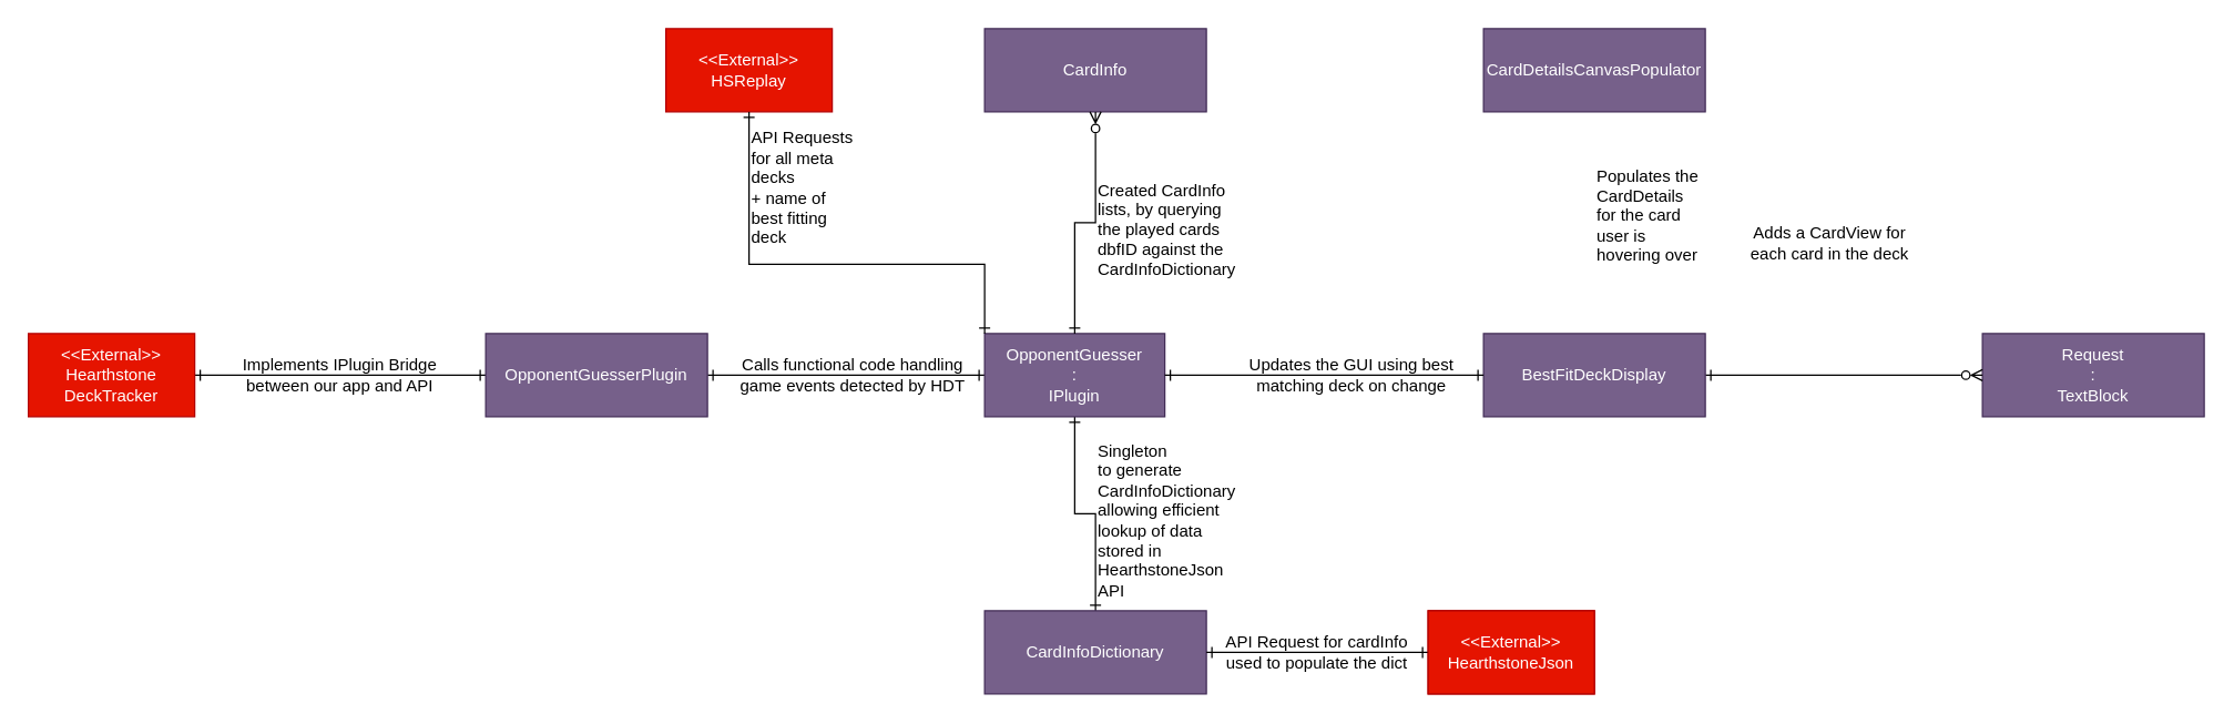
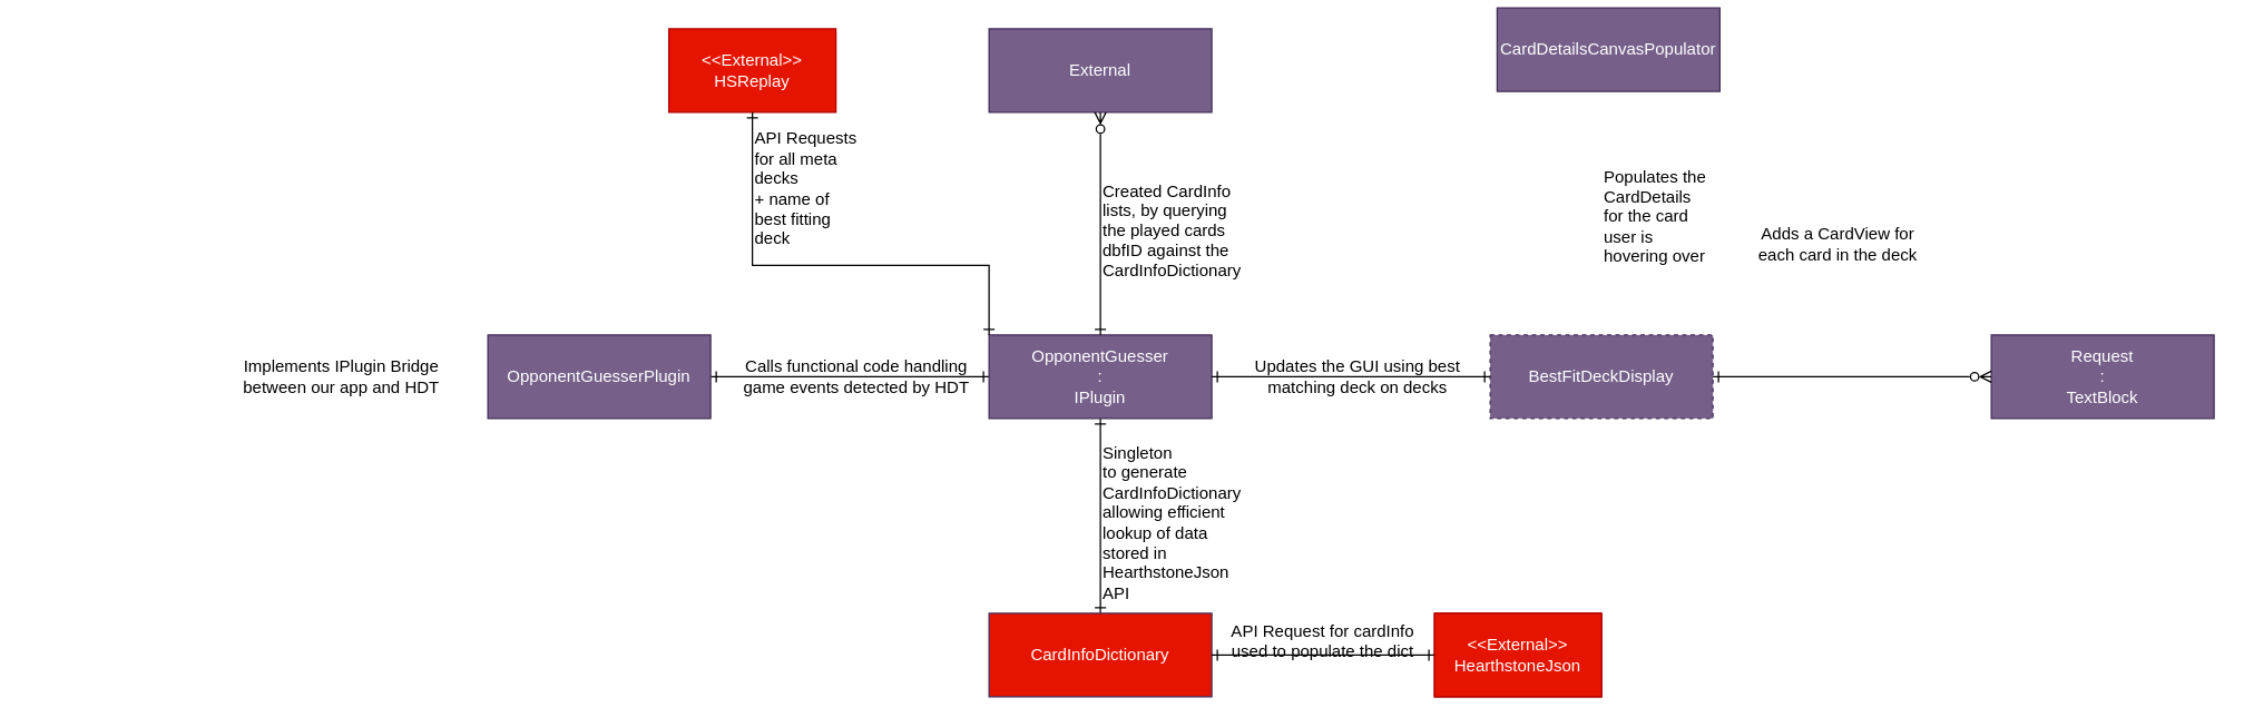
  <mxCell id="0" />
  <mxCell id="1" parent="0" />
  <mxCell id="2" value="" style="edgeStyle=entityRelationEdgeStyle;endArrow=ERone;startArrow=ERone;endFill=0;startFill=0;exitX=1;exitY=0.5;exitDx=0;exitDy=0;entryX=0;entryY=0.5;entryDx=0;entryDy=0;" parent="1" source="5" target="7" edge="1"><mxGeometry width="100" height="100" relative="1" as="geometry"><mxPoint x="600" y="275" as="sourcePoint" /><mxPoint x="760" y="275" as="targetPoint" /></mxGeometry></mxCell>
- <mxCell id="3" style="edgeStyle=orthogonalEdgeStyle;rounded=0;orthogonalLoop=1;jettySize=auto;html=1;exitX=1;exitY=0.5;exitDx=0;exitDy=0;entryX=0;entryY=0.5;entryDx=0;entryDy=0;startArrow=ERone;startFill=0;endArrow=ERone;endFill=0;" parent="1" source="4" target="5" edge="1"><mxGeometry relative="1" as="geometry"><mxPoint x="350" y="275" as="targetPoint" /></mxGeometry></mxCell>
- <mxCell id="4" value="&amp;lt;&amp;lt;External&amp;gt;&amp;gt;&lt;br&gt;Hearthstone DeckTracker" style="rounded=0;whiteSpace=wrap;html=1;fillColor=#e51400;strokeColor=#B20000;fontColor=#ffffff;" parent="1" vertex="1"><mxGeometry x="20" y="240" width="120" height="60" as="geometry" /></mxCell>
  <mxCell id="5" value="OpponentGuesserPlugin" style="rounded=0;whiteSpace=wrap;html=1;fillColor=#76608a;fontColor=#ffffff;strokeColor=#432D57;" parent="1" vertex="1"><mxGeometry x="350" y="240" width="160" height="60" as="geometry" /></mxCell>
  <mxCell id="6" style="edgeStyle=orthogonalEdgeStyle;rounded=0;orthogonalLoop=1;jettySize=auto;html=1;exitX=0.5;exitY=1;exitDx=0;exitDy=0;startArrow=ERone;startFill=0;endArrow=ERone;endFill=0;" parent="1" source="7" target="13" edge="1"><mxGeometry relative="1" as="geometry" /></mxCell>
- <mxCell id="7" value="OpponentGuesser&lt;br&gt;:&lt;br&gt;IPlugin" style="rounded=0;whiteSpace=wrap;html=1;fillColor=#76608a;fontColor=#ffffff;strokeColor=#432D57;" parent="1" vertex="1"><mxGeometry x="710" y="240" width="130" height="60" as="geometry" /></mxCell>
- <mxCell id="8" value="Implements IPlugin Bridge between our app and API" style="text;html=1;strokeColor=none;fillColor=none;align=center;verticalAlign=middle;whiteSpace=wrap;rounded=0;" parent="1" vertex="1"><mxGeometry x="165" y="255" width="160" height="30" as="geometry" /></mxCell>
+ <mxCell id="7" value="OpponentGuesser&lt;br&gt;:&lt;br&gt;IPlugin" style="rounded=0;whiteSpace=wrap;html=1;fillColor=#76608a;fontColor=#ffffff;strokeColor=#432D57;" parent="1" vertex="1"><mxGeometry x="710" y="240" width="160" height="60" as="geometry" /></mxCell>
+ <mxCell id="8" value="Implements IPlugin Bridge between our app and HDT" style="text;html=1;strokeColor=none;fillColor=none;align=center;verticalAlign=middle;whiteSpace=wrap;rounded=0;" parent="1" vertex="1"><mxGeometry x="165" y="255" width="160" height="30" as="geometry" /></mxCell>
  <mxCell id="9" value="Calls functional code handling game events detected by HDT" style="text;html=1;strokeColor=none;fillColor=none;align=center;verticalAlign=middle;whiteSpace=wrap;rounded=0;" parent="1" vertex="1"><mxGeometry x="530" y="255" width="170" height="30" as="geometry" /></mxCell>
- <mxCell id="10" value="CardInfo" style="rounded=0;whiteSpace=wrap;html=1;fillColor=#76608a;fontColor=#ffffff;strokeColor=#432D57;" parent="1" vertex="1"><mxGeometry x="710" y="20" width="160" height="60" as="geometry" /></mxCell>
+ <mxCell id="10" value="External" style="rounded=0;whiteSpace=wrap;html=1;fillColor=#76608a;fontColor=#ffffff;strokeColor=#432D57;" parent="1" vertex="1"><mxGeometry x="710" y="20" width="160" height="60" as="geometry" /></mxCell>
  <mxCell id="11" value="Request&lt;br&gt;:&lt;br&gt;TextBlock" style="rounded=0;whiteSpace=wrap;html=1;fillColor=#76608a;fontColor=#ffffff;strokeColor=#432D57;" parent="1" vertex="1"><mxGeometry x="1430" y="240" width="160" height="60" as="geometry" /></mxCell>
  <mxCell id="12" value="" style="edgeStyle=orthogonalEdgeStyle;rounded=0;orthogonalLoop=1;jettySize=auto;html=1;startArrow=ERone;startFill=0;endArrow=ERzeroToMany;endFill=0;exitX=0.5;exitY=0;exitDx=0;exitDy=0;" parent="1" source="7" target="10" edge="1"><mxGeometry relative="1" as="geometry" /></mxCell>
- <mxCell id="13" value="CardInfoDictionary" style="rounded=0;whiteSpace=wrap;html=1;fillColor=#76608a;fontColor=#ffffff;strokeColor=#432D57;" parent="1" vertex="1"><mxGeometry x="710" y="440" width="160" height="60" as="geometry" /></mxCell>
+ <mxCell id="13" value="CardInfoDictionary" style="rounded=0;whiteSpace=wrap;html=1;fillColor=#e51400;fontColor=#ffffff;strokeColor=#432D57;" parent="1" vertex="1"><mxGeometry x="710" y="440" width="160" height="60" as="geometry" /></mxCell>
  <mxCell id="14" style="edgeStyle=orthogonalEdgeStyle;rounded=0;orthogonalLoop=1;jettySize=auto;html=1;entryX=0;entryY=0.5;entryDx=0;entryDy=0;endArrow=ERzeroToMany;endFill=0;startArrow=ERone;startFill=0;" parent="1" source="15" target="11" edge="1"><mxGeometry relative="1" as="geometry" /></mxCell>
- <mxCell id="15" value="BestFitDeckDisplay" style="rounded=0;whiteSpace=wrap;html=1;fillColor=#76608a;fontColor=#ffffff;strokeColor=#432D57;" parent="1" vertex="1"><mxGeometry x="1070" y="240" width="160" height="60" as="geometry" /></mxCell>
- <mxCell id="16" value="CardDetailsCanvasPopulator" style="rounded=0;whiteSpace=wrap;html=1;fillColor=#76608a;fontColor=#ffffff;strokeColor=#432D57;" parent="1" vertex="1"><mxGeometry x="1070" y="20" width="160" height="60" as="geometry" /></mxCell>
+ <mxCell id="15" value="BestFitDeckDisplay" style="rounded=0;whiteSpace=wrap;html=1;fillColor=#76608a;fontColor=#ffffff;strokeColor=#432D57;dashed=1;" parent="1" vertex="1"><mxGeometry x="1070" y="240" width="160" height="60" as="geometry" /></mxCell>
+ <mxCell id="16" value="CardDetailsCanvasPopulator" style="rounded=0;whiteSpace=wrap;html=1;fillColor=#76608a;fontColor=#ffffff;strokeColor=#432D57;" parent="1" vertex="1"><mxGeometry x="1075" y="5" width="160" height="60" as="geometry" /></mxCell>
  <mxCell id="17" value="" style="edgeStyle=entityRelationEdgeStyle;endArrow=ERone;startArrow=ERone;endFill=0;startFill=0;exitX=0;exitY=0.5;exitDx=0;exitDy=0;entryX=1;entryY=0.5;entryDx=0;entryDy=0;" parent="1" source="15" target="7" edge="1"><mxGeometry width="100" height="100" relative="1" as="geometry"><mxPoint x="520" y="280" as="sourcePoint" /><mxPoint x="720" y="280" as="targetPoint" /></mxGeometry></mxCell>
- <mxCell id="18" value="Updates the GUI using best matching deck on change" style="text;html=1;strokeColor=none;fillColor=none;align=center;verticalAlign=middle;whiteSpace=wrap;rounded=0;" parent="1" vertex="1"><mxGeometry x="900" y="255" width="150" height="30" as="geometry" /></mxCell>
+ <mxCell id="18" value="Updates the GUI using best matching deck on decks" style="text;html=1;strokeColor=none;fillColor=none;align=center;verticalAlign=middle;whiteSpace=wrap;rounded=0;" parent="1" vertex="1"><mxGeometry x="900" y="255" width="150" height="30" as="geometry" /></mxCell>
  <mxCell id="19" value="&amp;lt;&amp;lt;External&amp;gt;&amp;gt;&lt;br&gt;HearthstoneJson" style="rounded=0;whiteSpace=wrap;html=1;fillColor=#e51400;strokeColor=#B20000;fontColor=#ffffff;" parent="1" vertex="1"><mxGeometry x="1030" y="440" width="120" height="60" as="geometry" /></mxCell>
  <mxCell id="20" style="edgeStyle=orthogonalEdgeStyle;rounded=0;orthogonalLoop=1;jettySize=auto;html=1;exitX=1;exitY=0.5;exitDx=0;exitDy=0;startArrow=ERone;startFill=0;endArrow=ERone;endFill=0;entryX=0;entryY=0.5;entryDx=0;entryDy=0;" parent="1" source="13" target="19" edge="1"><mxGeometry relative="1" as="geometry"><mxPoint x="800" y="340" as="sourcePoint" /><mxPoint x="800" y="450" as="targetPoint" /></mxGeometry></mxCell>
- <mxCell id="21" value="API Request for cardInfo used to populate the dict" style="text;html=1;strokeColor=none;fillColor=none;align=center;verticalAlign=middle;whiteSpace=wrap;rounded=0;" parent="1" vertex="1"><mxGeometry x="880" y="455" width="140" height="30" as="geometry" /></mxCell>
+ <mxCell id="21" value="API Request for cardInfo used to populate the dict" style="text;html=1;strokeColor=none;fillColor=none;align=center;verticalAlign=middle;whiteSpace=wrap;rounded=0;" parent="1" vertex="1"><mxGeometry x="880" y="445" width="140" height="30" as="geometry" /></mxCell>
  <mxCell id="22" value="Created CardInfo lists, by querying the played cards dbfID against the CardInfoDictionary" style="text;html=1;strokeColor=none;fillColor=none;align=left;verticalAlign=middle;whiteSpace=wrap;rounded=0;" parent="1" vertex="1"><mxGeometry x="790" y="100" width="80" height="130" as="geometry" /></mxCell>
  <mxCell id="23" value="&amp;lt;&amp;lt;External&amp;gt;&amp;gt;&lt;br&gt;HearthstoneJson" style="rounded=0;whiteSpace=wrap;html=1;fillColor=#e51400;strokeColor=#B20000;fontColor=#ffffff;" parent="1" vertex="1"><mxGeometry x="1030" y="440" width="120" height="60" as="geometry" /></mxCell>
  <mxCell id="24" value="&amp;lt;&amp;lt;External&amp;gt;&amp;gt;&lt;br&gt;HSReplay" style="rounded=0;whiteSpace=wrap;html=1;fillColor=#e51400;strokeColor=#B20000;fontColor=#ffffff;" parent="1" vertex="1"><mxGeometry x="480" y="20" width="120" height="60" as="geometry" /></mxCell>
  <mxCell id="25" style="edgeStyle=orthogonalEdgeStyle;rounded=0;orthogonalLoop=1;jettySize=auto;html=1;exitX=0;exitY=0;exitDx=0;exitDy=0;startArrow=ERone;startFill=0;endArrow=ERone;endFill=0;entryX=0.5;entryY=1;entryDx=0;entryDy=0;" parent="1" source="7" target="24" edge="1"><mxGeometry relative="1" as="geometry"><mxPoint x="800" y="310" as="sourcePoint" /><mxPoint x="800" y="420" as="targetPoint" /><Array as="points"><mxPoint x="710" y="190" /><mxPoint x="540" y="190" /></Array></mxGeometry></mxCell>
  <mxCell id="26" value="API Requests for all meta decks&lt;br style=&quot;border-color: var(--border-color); text-align: center;&quot;&gt;&lt;span style=&quot;text-align: center;&quot;&gt;+ name of best fitting deck&lt;/span&gt;" style="text;html=1;strokeColor=none;fillColor=none;align=left;verticalAlign=middle;whiteSpace=wrap;rounded=0;" parent="1" vertex="1"><mxGeometry x="540" y="70" width="80" height="130" as="geometry" /></mxCell>
  <mxCell id="27" value="Singleton&lt;br&gt;&lt;span style=&quot;text-align: center;&quot;&gt;to generate CardInfoDictionary&lt;br&gt;allowing efficient lookup of data stored in HearthstoneJson API&amp;nbsp;&lt;/span&gt;" style="text;html=1;strokeColor=none;fillColor=none;align=left;verticalAlign=middle;whiteSpace=wrap;rounded=0;" parent="1" vertex="1"><mxGeometry x="790" y="310" width="80" height="130" as="geometry" /></mxCell>
  <mxCell id="28" value="Populates the CardDetails for the card user is hovering over" style="text;html=1;strokeColor=none;fillColor=none;align=left;verticalAlign=middle;whiteSpace=wrap;rounded=0;" parent="1" vertex="1"><mxGeometry x="1150" y="90" width="80" height="130" as="geometry" /></mxCell>
  <mxCell id="29" value="Adds a CardView for each card in the deck" style="text;html=1;strokeColor=none;fillColor=none;align=center;verticalAlign=middle;whiteSpace=wrap;rounded=0;" parent="1" vertex="1"><mxGeometry x="1250" y="160" width="140" height="30" as="geometry" /></mxCell>
